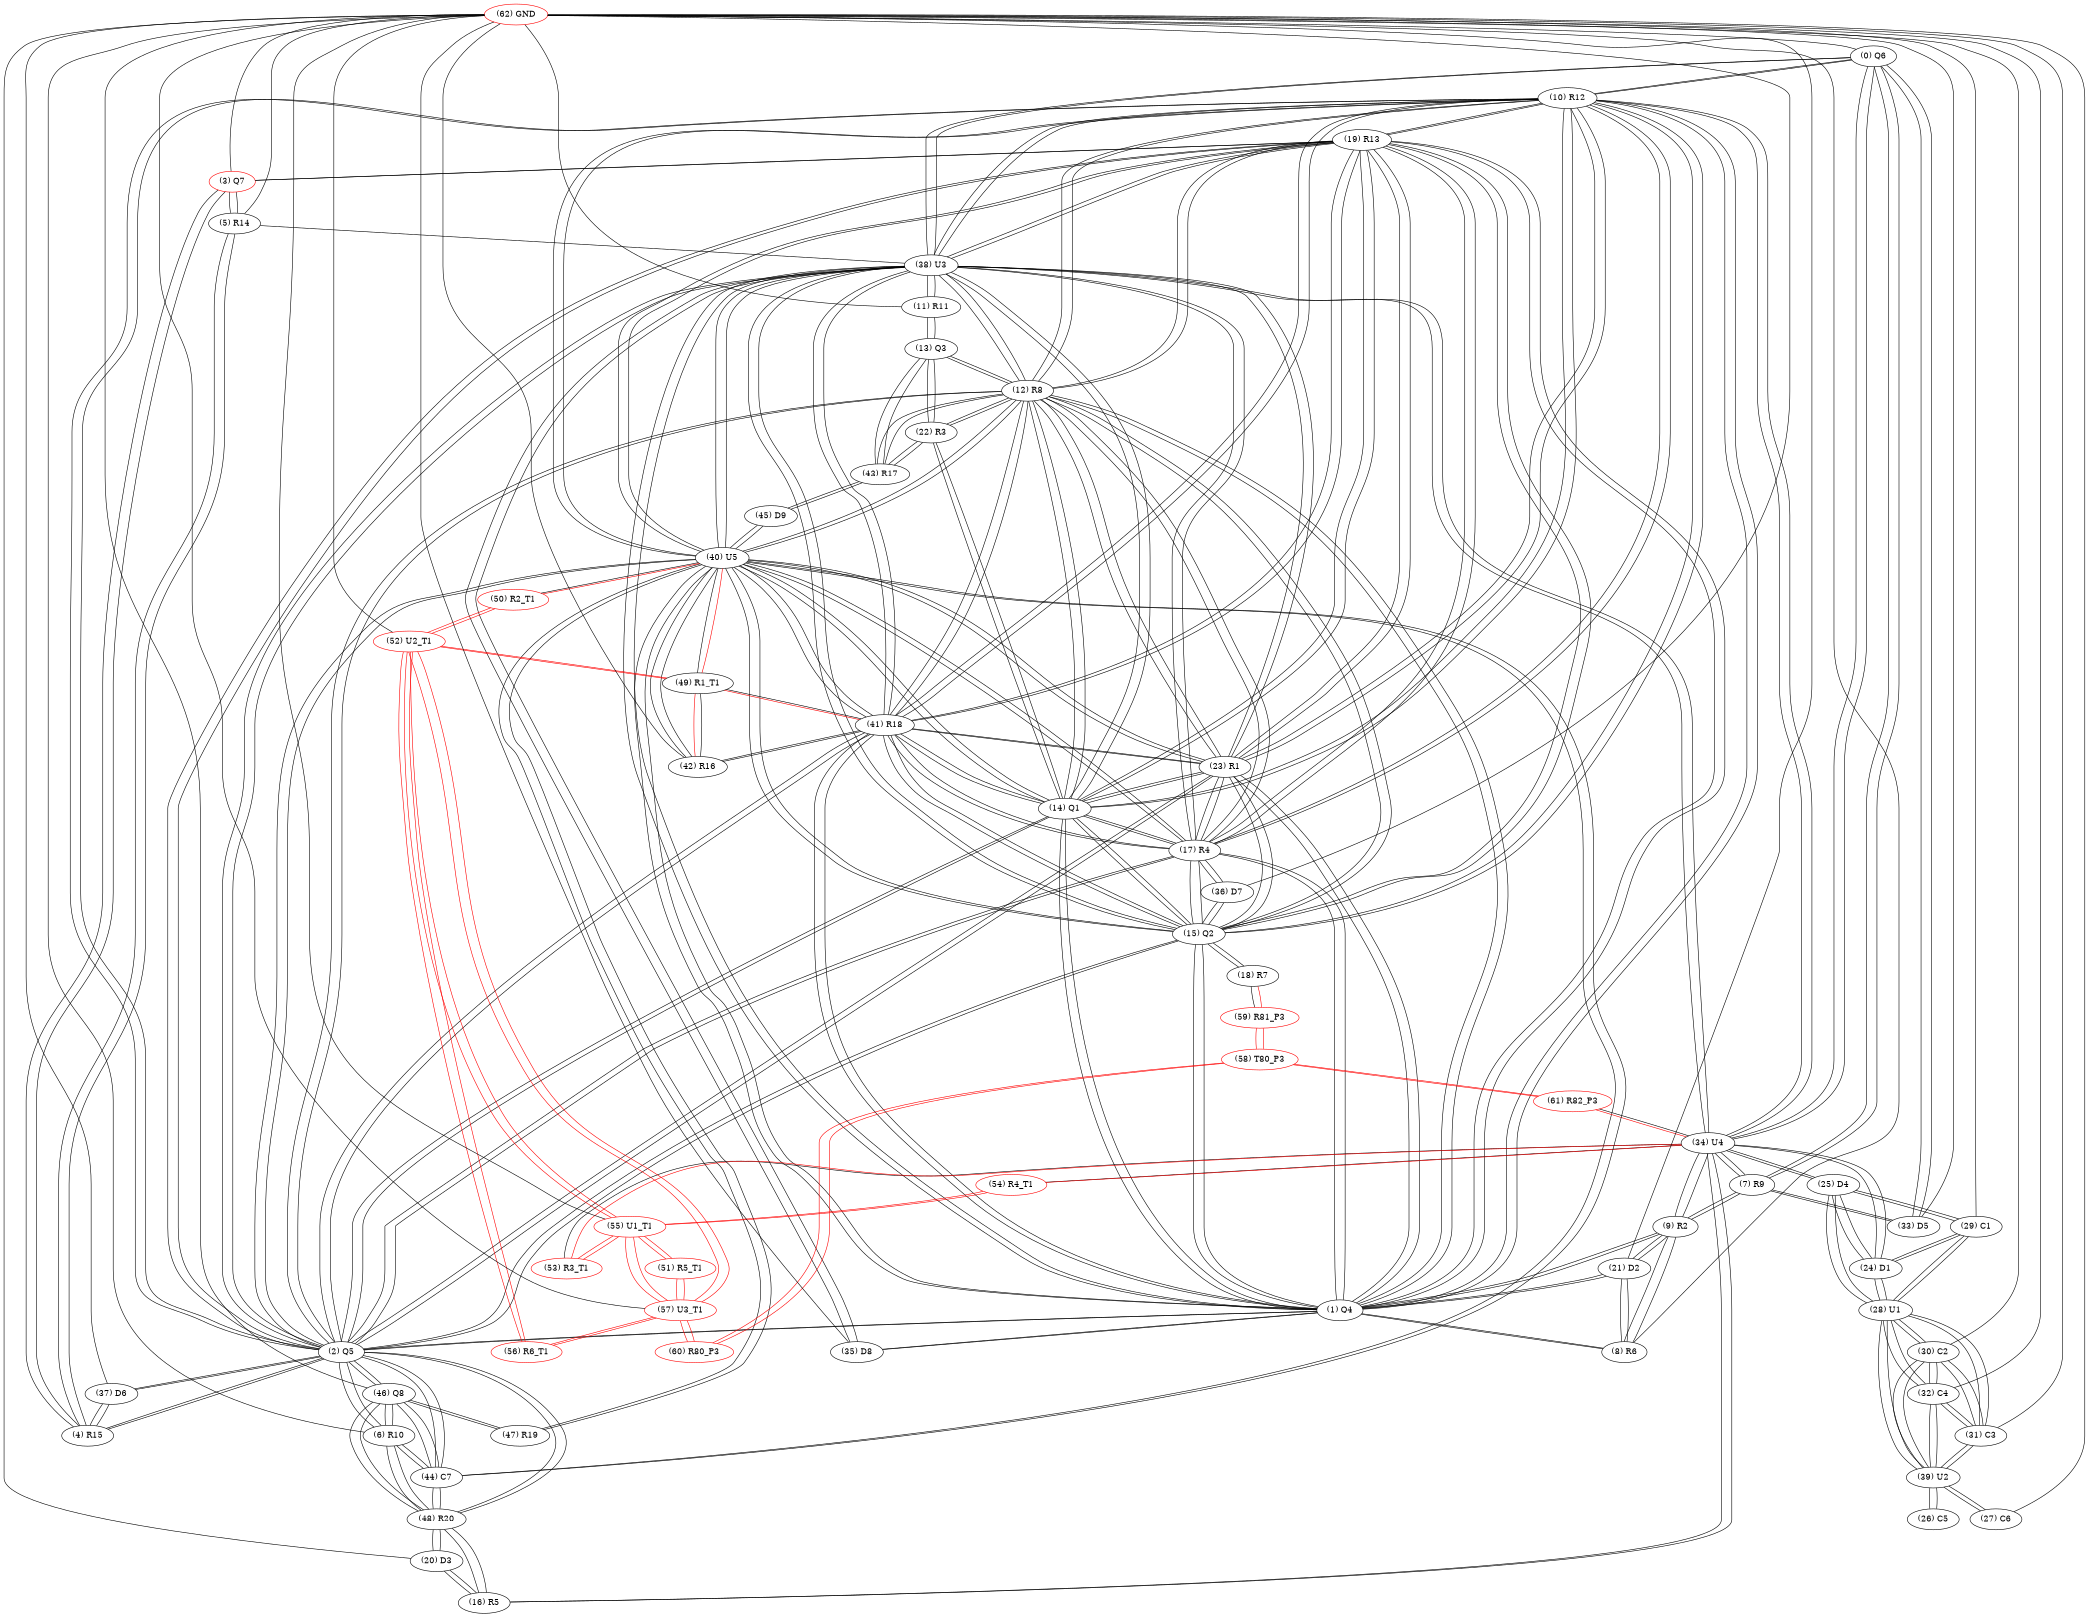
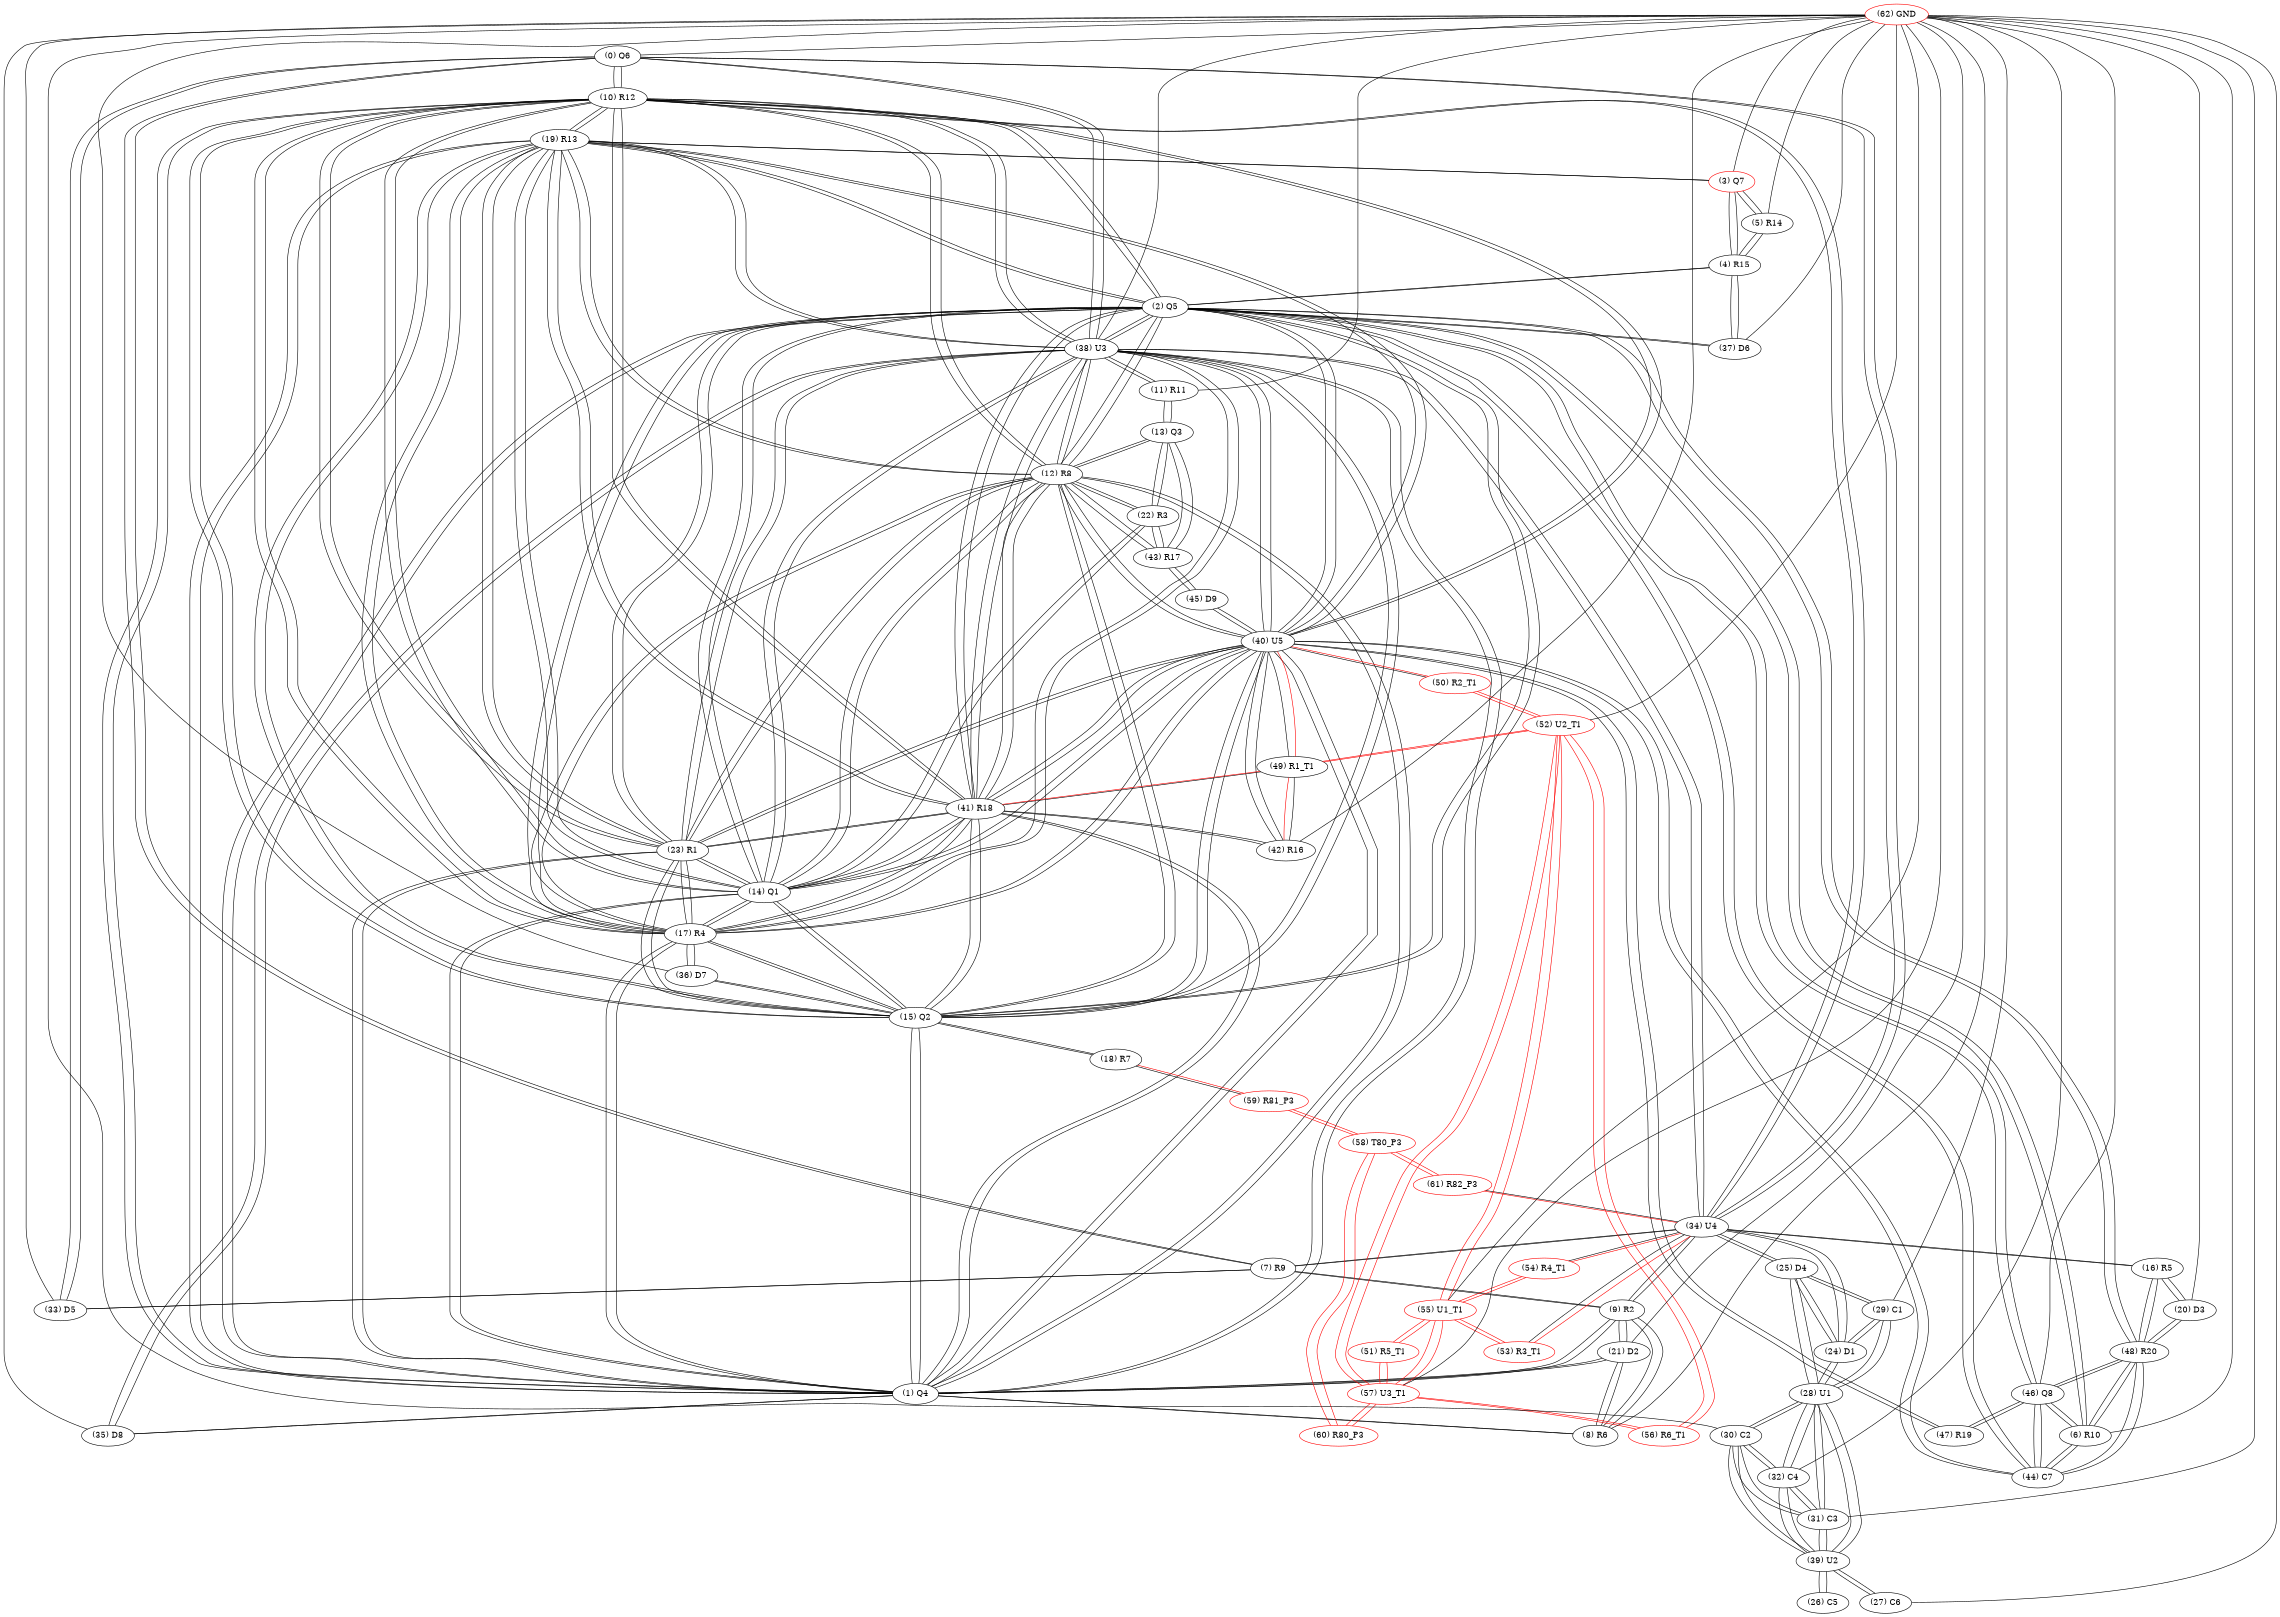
  graph {
    n1 [label="(0) Q6"]
    n2 [label="(10) R12"]
    n3 [label="(34) U4"]
    n4 [label="(38) U3"]
    n5 [label="(7) R9"]
    n6 [label="(33) D5"]
    n7 [label="(1) Q4"]
    n8 [label="(2) Q5"]
    n9 [label="(12) R8"]
    n10 [label="(41) R18"]
    n11 [label="(40) U5"]
    n12 [label="(15) Q2"]
    n13 [label="(17) R4"]
    n14 [label="(14) Q1"]
    n15 [label="(23) R1"]
    n16 [label="(19) R13"]
    n17 [label="(9) R2"]
    n18 [label="(16) R5"]
    n19 [label="(24) D1"]
    n20 [label="(25) D4"]
    n21 [color=red label="(53) R3_T1"]
    n22 [color=red label="(54) R4_T1"]
    n23 [color=red label="(61) R82_P3"]
    n24 [label="(35) D8"]
    n25 [label="(11) R11"]
    n26 [label="(8) R6"]
    n27 [label="(21) D2"]
    n28 [label="(6) R10"]
    n29 [label="(48) R20"]
    n30 [label="(44) C7"]
    n31 [label="(46) Q8"]
    n32 [label="(4) R15"]
    n33 [label="(37) D6"]
    n34 [label="(13) Q3"]
    n35 [label="(43) R17"]
    n36 [label="(22) R3"]
    n37 [label="(42) R16"]
    n38 [label="(49) R1_T1"]
    n39 [label="(47) R19"]
    n40 [color=red label="(50) R2_T1"]
    n41 [label="(45) D9"]
    n42 [label="(36) D7"]
    n43 [label="(18) R7"]
    n44 [color=red label="(3) Q7"]
    n45 [label="(20) D3"]
    n46 [label="(28) U1"]
    n47 [label="(29) C1"]
    n48 [color=red label="(55) U1_T1"]
    n49 [color=red label="(58) T80_P3"]
    n50 [label="(5) R14"]
    n51 [color=red label="(52) U2_T1"]
    n52 [color=red label="(59) R81_P3"]
    n53 [color=red label="(60) R80_P3"]
    n54 [label="(39) U2"]
    n55 [label="(31) C3"]
    n56 [label="(32) C4"]
    n57 [label="(30) C2"]
    n58 [label="(26) C5"]
    n59 [label="(27) C6"]
    n60 [color=red label="(57) U3_T1"]
    n61 [color=red label="(51) R5_T1"]
    n62 [color=red label="(56) R6_T1"]
    n63 [color=red label="(62) GND"]
    n1 -- n2
    n1 -- n3
    n1 -- n4
    n1 -- n5
    n1 -- n6
    n2 -- n1
    n2 -- n3
    n2 -- n4
    n2 -- n7
    n2 -- n8
    n2 -- n9
    n2 -- n10
    n2 -- n11
    n2 -- n12
    n2 -- n13
    n2 -- n14
    n2 -- n15
    n2 -- n16
    n3 -- n1
    n3 -- n2
    n3 -- n4
    n3 -- n5
    n3 -- n17
    n3 -- n18
    n3 -- n19
    n3 -- n20
    n3 -- n21
    n3 -- n22
    n3 -- n23
    n4 -- n1
    n4 -- n2
    n4 -- n3
    n4 -- n7
    n4 -- n8
    n4 -- n9
    n4 -- n10
    n4 -- n11
    n4 -- n12
    n4 -- n13
    n4 -- n14
    n4 -- n15
    n4 -- n16
    n4 -- n24
    n4 -- n25
    n5 -- n1
    n5 -- n3
    n5 -- n6
    n5 -- n17
    n6 -- n1
    n6 -- n5
    n7 -- n2
    n7 -- n4
    n7 -- n8
    n7 -- n9
    n7 -- n10
    n7 -- n11
    n7 -- n12
    n7 -- n13
    n7 -- n14
    n7 -- n15
    n7 -- n16
    n7 -- n17
    n7 -- n24
    n7 -- n26
    n7 -- n27
    n8 -- n2
    n8 -- n4
    n8 -- n7
    n8 -- n9
    n8 -- n10
    n8 -- n11
    n8 -- n12
    n8 -- n13
    n8 -- n14
    n8 -- n15
    n8 -- n16
    n8 -- n28
    n8 -- n29
    n8 -- n30
    n8 -- n31
    n8 -- n32
    n8 -- n33
    n9 -- n2
    n9 -- n4
    n9 -- n7
    n9 -- n8
    n9 -- n10
    n9 -- n11
    n9 -- n12
    n9 -- n13
    n9 -- n14
    n9 -- n15
    n9 -- n16
    n9 -- n34
    n9 -- n35
    n9 -- n36
    n10 -- n2
    n10 -- n4
    n10 -- n7
    n10 -- n8
    n10 -- n9
    n10 -- n11
    n10 -- n12
    n10 -- n13
    n10 -- n14
    n10 -- n15
    n10 -- n16
    n10 -- n37
    n10 -- n38
    n11 -- n2
    n11 -- n4
    n11 -- n7
    n11 -- n8
    n11 -- n9
    n11 -- n10
    n11 -- n12
    n11 -- n13
    n11 -- n14
    n11 -- n15
    n11 -- n16
    n11 -- n30
    n11 -- n37
    n11 -- n38
    n11 -- n39
    n11 -- n40
    n11 -- n41
    n12 -- n2
    n12 -- n4
    n12 -- n7
    n12 -- n8
    n12 -- n9
    n12 -- n10
    n12 -- n11
    n12 -- n13
    n12 -- n14
    n12 -- n15
    n12 -- n16
    n12 -- n42
    n12 -- n43
    n13 -- n2
    n13 -- n4
    n13 -- n7
    n13 -- n8
    n13 -- n9
    n13 -- n10
    n13 -- n11
    n13 -- n12
    n13 -- n14
    n13 -- n15
    n13 -- n16
    n13 -- n42
    n14 -- n2
    n14 -- n4
    n14 -- n7
    n14 -- n8
    n14 -- n9
    n14 -- n10
    n14 -- n11
    n14 -- n12
    n14 -- n13
    n14 -- n15
    n14 -- n16
    n14 -- n36
    n15 -- n2
    n15 -- n4
    n15 -- n7
    n15 -- n8
    n15 -- n9
    n15 -- n10
    n15 -- n11
    n15 -- n12
    n15 -- n13
    n15 -- n14
    n15 -- n16
    n16 -- n2
    n16 -- n4
    n16 -- n7
    n16 -- n8
    n16 -- n9
    n16 -- n10
    n16 -- n11
    n16 -- n12
    n16 -- n13
    n16 -- n14
    n16 -- n15
    n16 -- n44
    n17 -- n3
    n17 -- n5
    n17 -- n7
    n17 -- n26
    n17 -- n27
    n18 -- n3
    n18 -- n29
    n18 -- n45
    n19 -- n3
    n19 -- n20
    n19 -- n46
    n19 -- n47
    n20 -- n3
    n20 -- n19
    n20 -- n46
    n20 -- n47
    n21 -- n3 [color=red]
    n21 -- n48 [color=red]
    n22 -- n3 [color=red]
    n22 -- n48 [color=red]
    n23 -- n3 [color=red]
    n23 -- n49 [color=red]
    n24 -- n4
    n24 -- n7
    n25 -- n4
    n25 -- n34
    n26 -- n7
    n26 -- n17
    n26 -- n27
    n27 -- n7
    n27 -- n17
    n27 -- n26
    n28 -- n8
    n28 -- n29
    n28 -- n30
    n28 -- n31
    n29 -- n8
    n29 -- n18
    n29 -- n28
    n29 -- n30
    n29 -- n31
    n29 -- n45
    n30 -- n8
    n30 -- n11
    n30 -- n28
    n30 -- n29
    n30 -- n31
    n31 -- n8
    n31 -- n28
    n31 -- n29
    n31 -- n30
    n31 -- n39
    n32 -- n8
    n32 -- n33
    n32 -- n44
    n32 -- n50
    n33 -- n8
    n33 -- n32
    n34 -- n9
    n34 -- n25
    n34 -- n35
    n34 -- n36
    n35 -- n9
    n35 -- n34
    n35 -- n36
    n35 -- n41
    n36 -- n9
    n36 -- n14
    n36 -- n34
    n36 -- n35
    n37 -- n10
    n37 -- n11
    n37 -- n38
    n38 -- n10 [color=red]
    n38 -- n11 [color=red]
    n38 -- n37 [color=red]
    n38 -- n51 [color=red]
    n39 -- n11
    n39 -- n31
    n40 -- n11 [color=red]
    n40 -- n51 [color=red]
    n41 -- n11
    n41 -- n35
    n42 -- n12
    n42 -- n13
    n43 -- n12
    n43 -- n52
    n44 -- n16
    n44 -- n32
    n44 -- n50
    n45 -- n18
    n45 -- n29
    n46 -- n19
    n46 -- n20
    n46 -- n47
    n46 -- n54
    n46 -- n55
    n46 -- n56
    n46 -- n57
    n47 -- n19
    n47 -- n20
    n47 -- n46
    n48 -- n21 [color=red]
    n48 -- n22 [color=red]
    n48 -- n51 [color=red]
    n48 -- n60 [color=red]
    n48 -- n61 [color=red]
    n49 -- n23 [color=red]
    n49 -- n52 [color=red]
    n49 -- n53 [color=red]
    n50 -- n32
    n50 -- n44
    n51 -- n38 [color=red]
    n51 -- n40 [color=red]
    n51 -- n48 [color=red]
    n51 -- n60 [color=red]
    n51 -- n62 [color=red]
    n52 -- n43 [color=red]
    n52 -- n49 [color=red]
    n53 -- n49 [color=red]
    n53 -- n60 [color=red]
    n54 -- n46
    n54 -- n55
    n54 -- n56
    n54 -- n57
    n54 -- n58
    n54 -- n59
    n55 -- n46
    n55 -- n54
    n55 -- n56
    n55 -- n57
    n56 -- n46
    n56 -- n54
    n56 -- n55
    n56 -- n57
    n57 -- n46
    n57 -- n54
    n57 -- n55
    n57 -- n56
    n58 -- n54
    n59 -- n54
    n60 -- n48 [color=red]
    n60 -- n51 [color=red]
    n60 -- n53 [color=red]
    n60 -- n61 [color=red]
    n60 -- n62 [color=red]
    n61 -- n48 [color=red]
    n61 -- n60 [color=red]
    n62 -- n51 [color=red]
    n62 -- n60 [color=red]
    n63 -- n1
-   n50 -- n4
+   n63 -- n4
    n63 -- n6
    n63 -- n24
    n63 -- n25
    n63 -- n26
    n63 -- n27
    n63 -- n28
    n63 -- n31
    n63 -- n33
    n63 -- n37
    n63 -- n42
    n63 -- n44
    n63 -- n45
    n63 -- n47
    n63 -- n48
    n63 -- n50
    n63 -- n51
    n63 -- n55
    n63 -- n56
    n63 -- n57
    n63 -- n59
    n63 -- n60
  }
